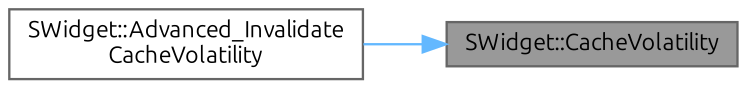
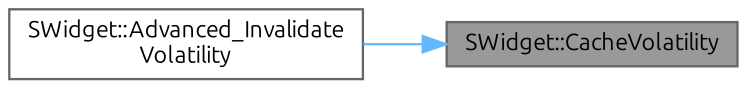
  digraph {
    rankdir=RL
    fontname=Ubuntu
    node [fontname=Ubuntu fontsize=10 shape=box style=filled]
    n1 [color=gray40 fillcolor=grey60 fontcolor=black height=0.2 label="SWidget::CacheVolatility" width=0.4]
-   n2 [color=grey40 fillcolor=white height=0.2 label="SWidget::Advanced_Invalidate\lCacheVolatility" width=0.4]
+   n2 [color=grey40 fillcolor=white height=0.2 label="SWidget::Advanced_Invalidate\lVolatility" width=0.4]
    n1 -> n2 [color=steelblue1 dir=back fontname=Ubuntu fontsize=10 labelfontname=Helvetica labelfontsize=10 style=solid]
  }
